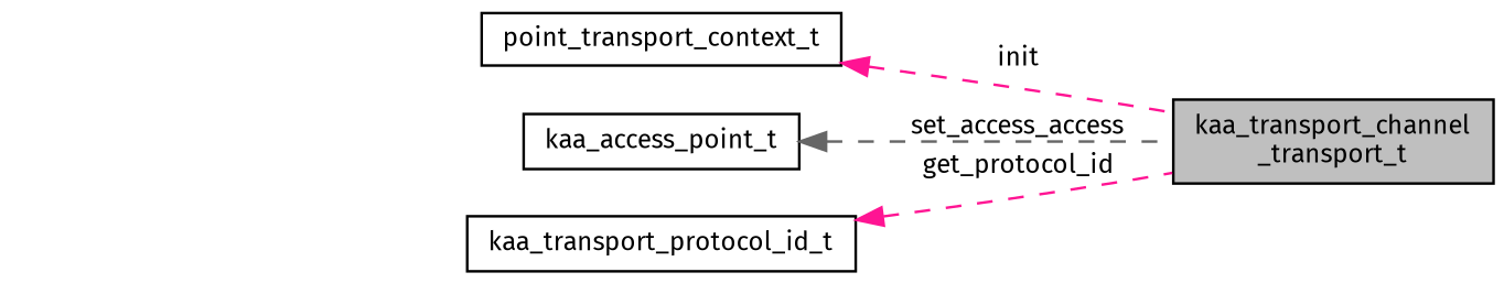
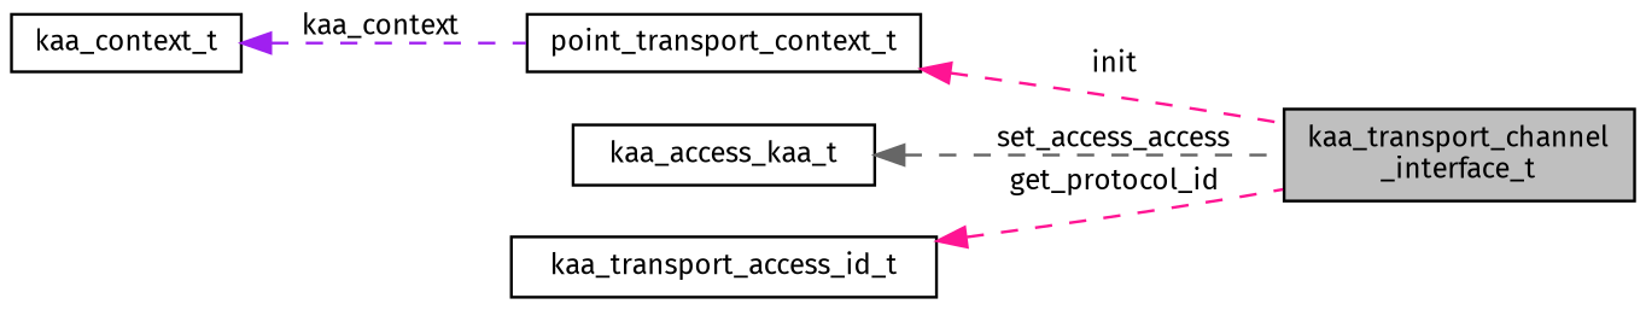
  digraph {
    fontname="Fira Sans"
    rankdir=LR
    node [color=black fontname="Fira Sans" fontsize=10 shape=record]
    edge [color=deeppink dir=back fontname="Fira Sans" fontsize=10 labelfontname=FreeSans labelfontsize=10 style=dashed]
-   n1 [fillcolor=grey75 fontcolor=black height=0.2 label="kaa_transport_channel\l_transport_t" style=filled width=0.4]
+   n1 [fillcolor=grey75 fontcolor=black height=0.2 label="kaa_transport_channel\l_interface_t" style=filled width=0.4]
    n2 [height=0.2 label=point_transport_context_t width=0.4]
-   n4 [height=0.2 label=kaa_access_point_t width=0.4]
-   n5 [height=0.2 label=kaa_transport_protocol_id_t width=0.4]
+   n3 [height=0.2 label=kaa_context_t width=0.4]
+   n4 [height=0.2 label=kaa_access_kaa_t width=0.4]
+   n5 [height=0.2 label=kaa_transport_access_id_t width=0.4]
    n2 -> n1 [label=" init"]
+   n3 -> n2 [color=purple label=" kaa_context"]
    n4 -> n1 [color=gray40 label=" set_access_access"]
    n5 -> n1 [label=" get_protocol_id"]
  }
